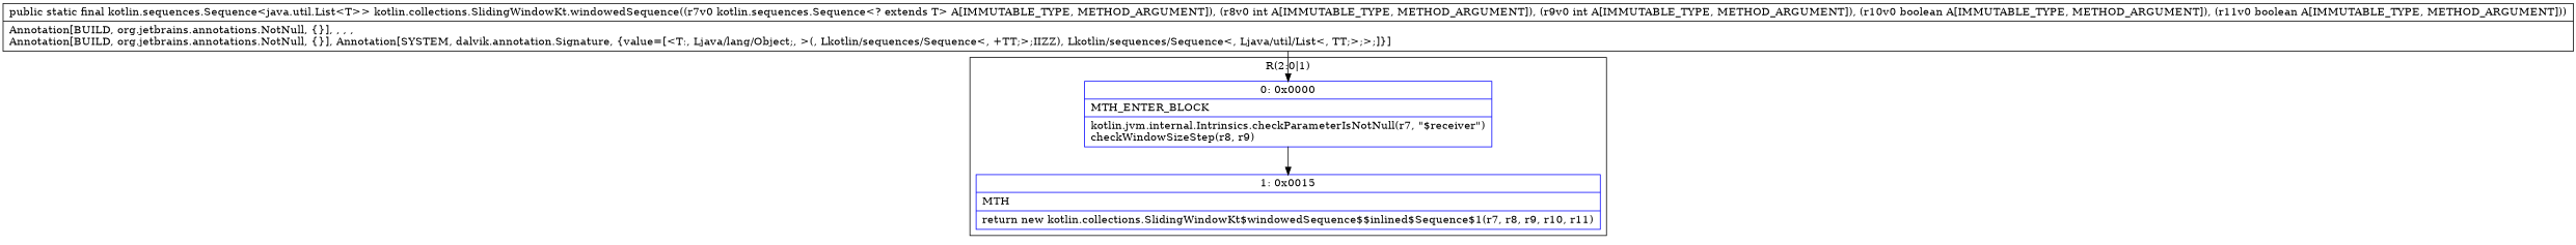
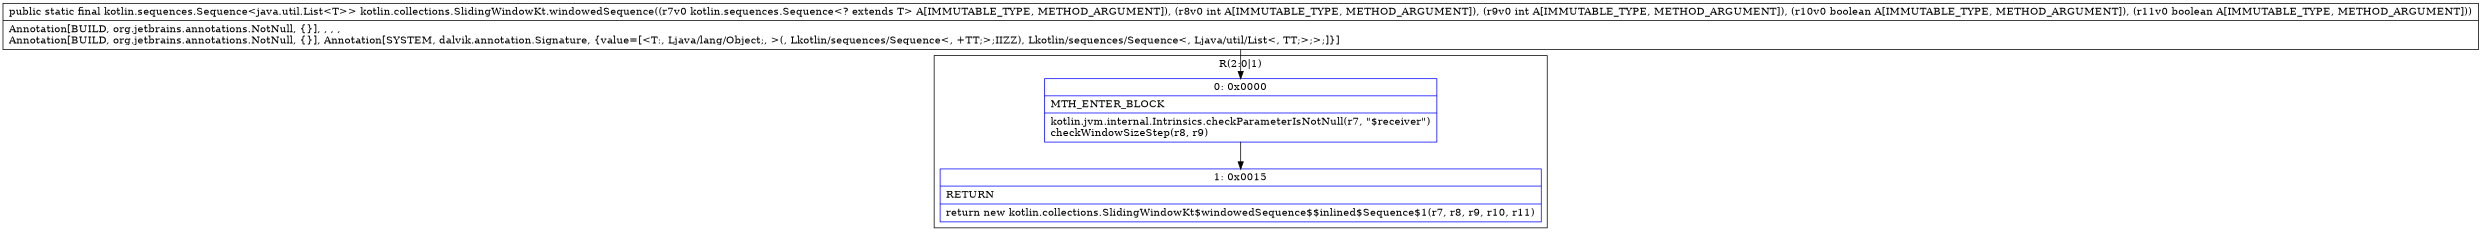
  digraph {
    node [color=blue shape=record]
    n1 [label="{0\:\ 0x0000|MTH_ENTER_BLOCK\l|kotlin.jvm.internal.Intrinsics.checkParameterIsNotNull(r7, \"$receiver\")\lcheckWindowSizeStep(r8, r9)\l}"]
-   n2 [label="{1\:\ 0x0015|MTH\l|return new kotlin.collections.SlidingWindowKt$windowedSequence$$inlined$Sequence$1(r7, r8, r9, r10, r11)\l}"]
+   n2 [label="{1\:\ 0x0015|RETURN\l|return new kotlin.collections.SlidingWindowKt$windowedSequence$$inlined$Sequence$1(r7, r8, r9, r10, r11)\l}"]
    n3 [label="{public static final kotlin.sequences.Sequence\<java.util.List\<T\>\> kotlin.collections.SlidingWindowKt.windowedSequence((r7v0 kotlin.sequences.Sequence\<? extends T\> A[IMMUTABLE_TYPE, METHOD_ARGUMENT]), (r8v0 int A[IMMUTABLE_TYPE, METHOD_ARGUMENT]), (r9v0 int A[IMMUTABLE_TYPE, METHOD_ARGUMENT]), (r10v0 boolean A[IMMUTABLE_TYPE, METHOD_ARGUMENT]), (r11v0 boolean A[IMMUTABLE_TYPE, METHOD_ARGUMENT]))  | Annotation[BUILD, org.jetbrains.annotations.NotNull, \{\}], , , , \lAnnotation[BUILD, org.jetbrains.annotations.NotNull, \{\}], Annotation[SYSTEM, dalvik.annotation.Signature, \{value=[\<T:, Ljava\/lang\/Object;, \>(, Lkotlin\/sequences\/Sequence\<, +TT;\>;IIZZ), Lkotlin\/sequences\/Sequence\<, Ljava\/util\/List\<, TT;\>;\>;]\}]\l}" color=""]
    subgraph cluster_1 {
      label="R(2:0|1)"
      n1
      n2
    }
    n1 -> n2
    n3 -> n1
  }
